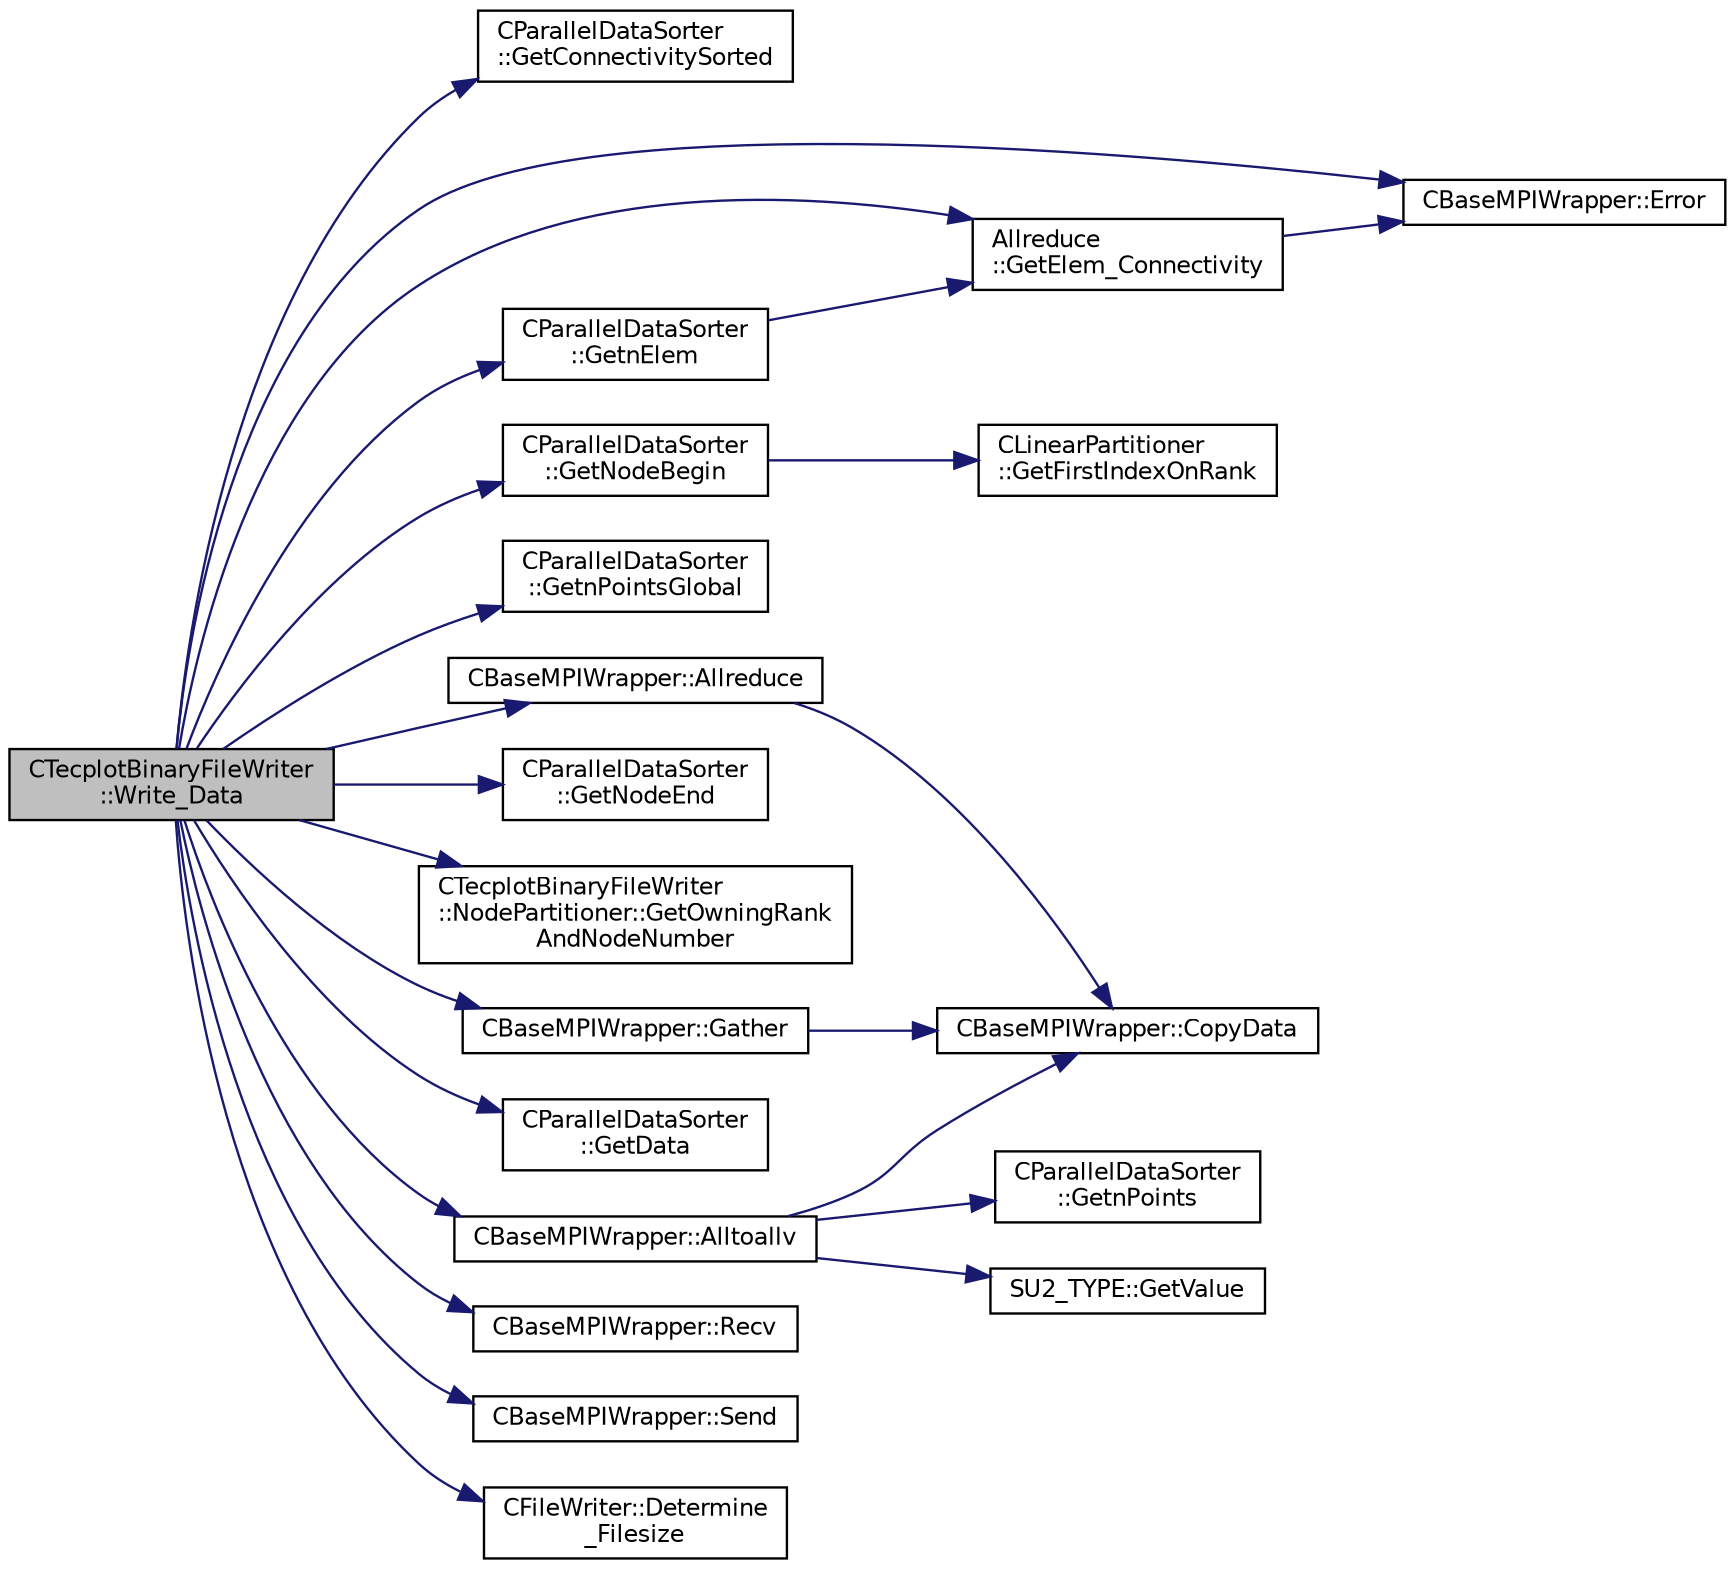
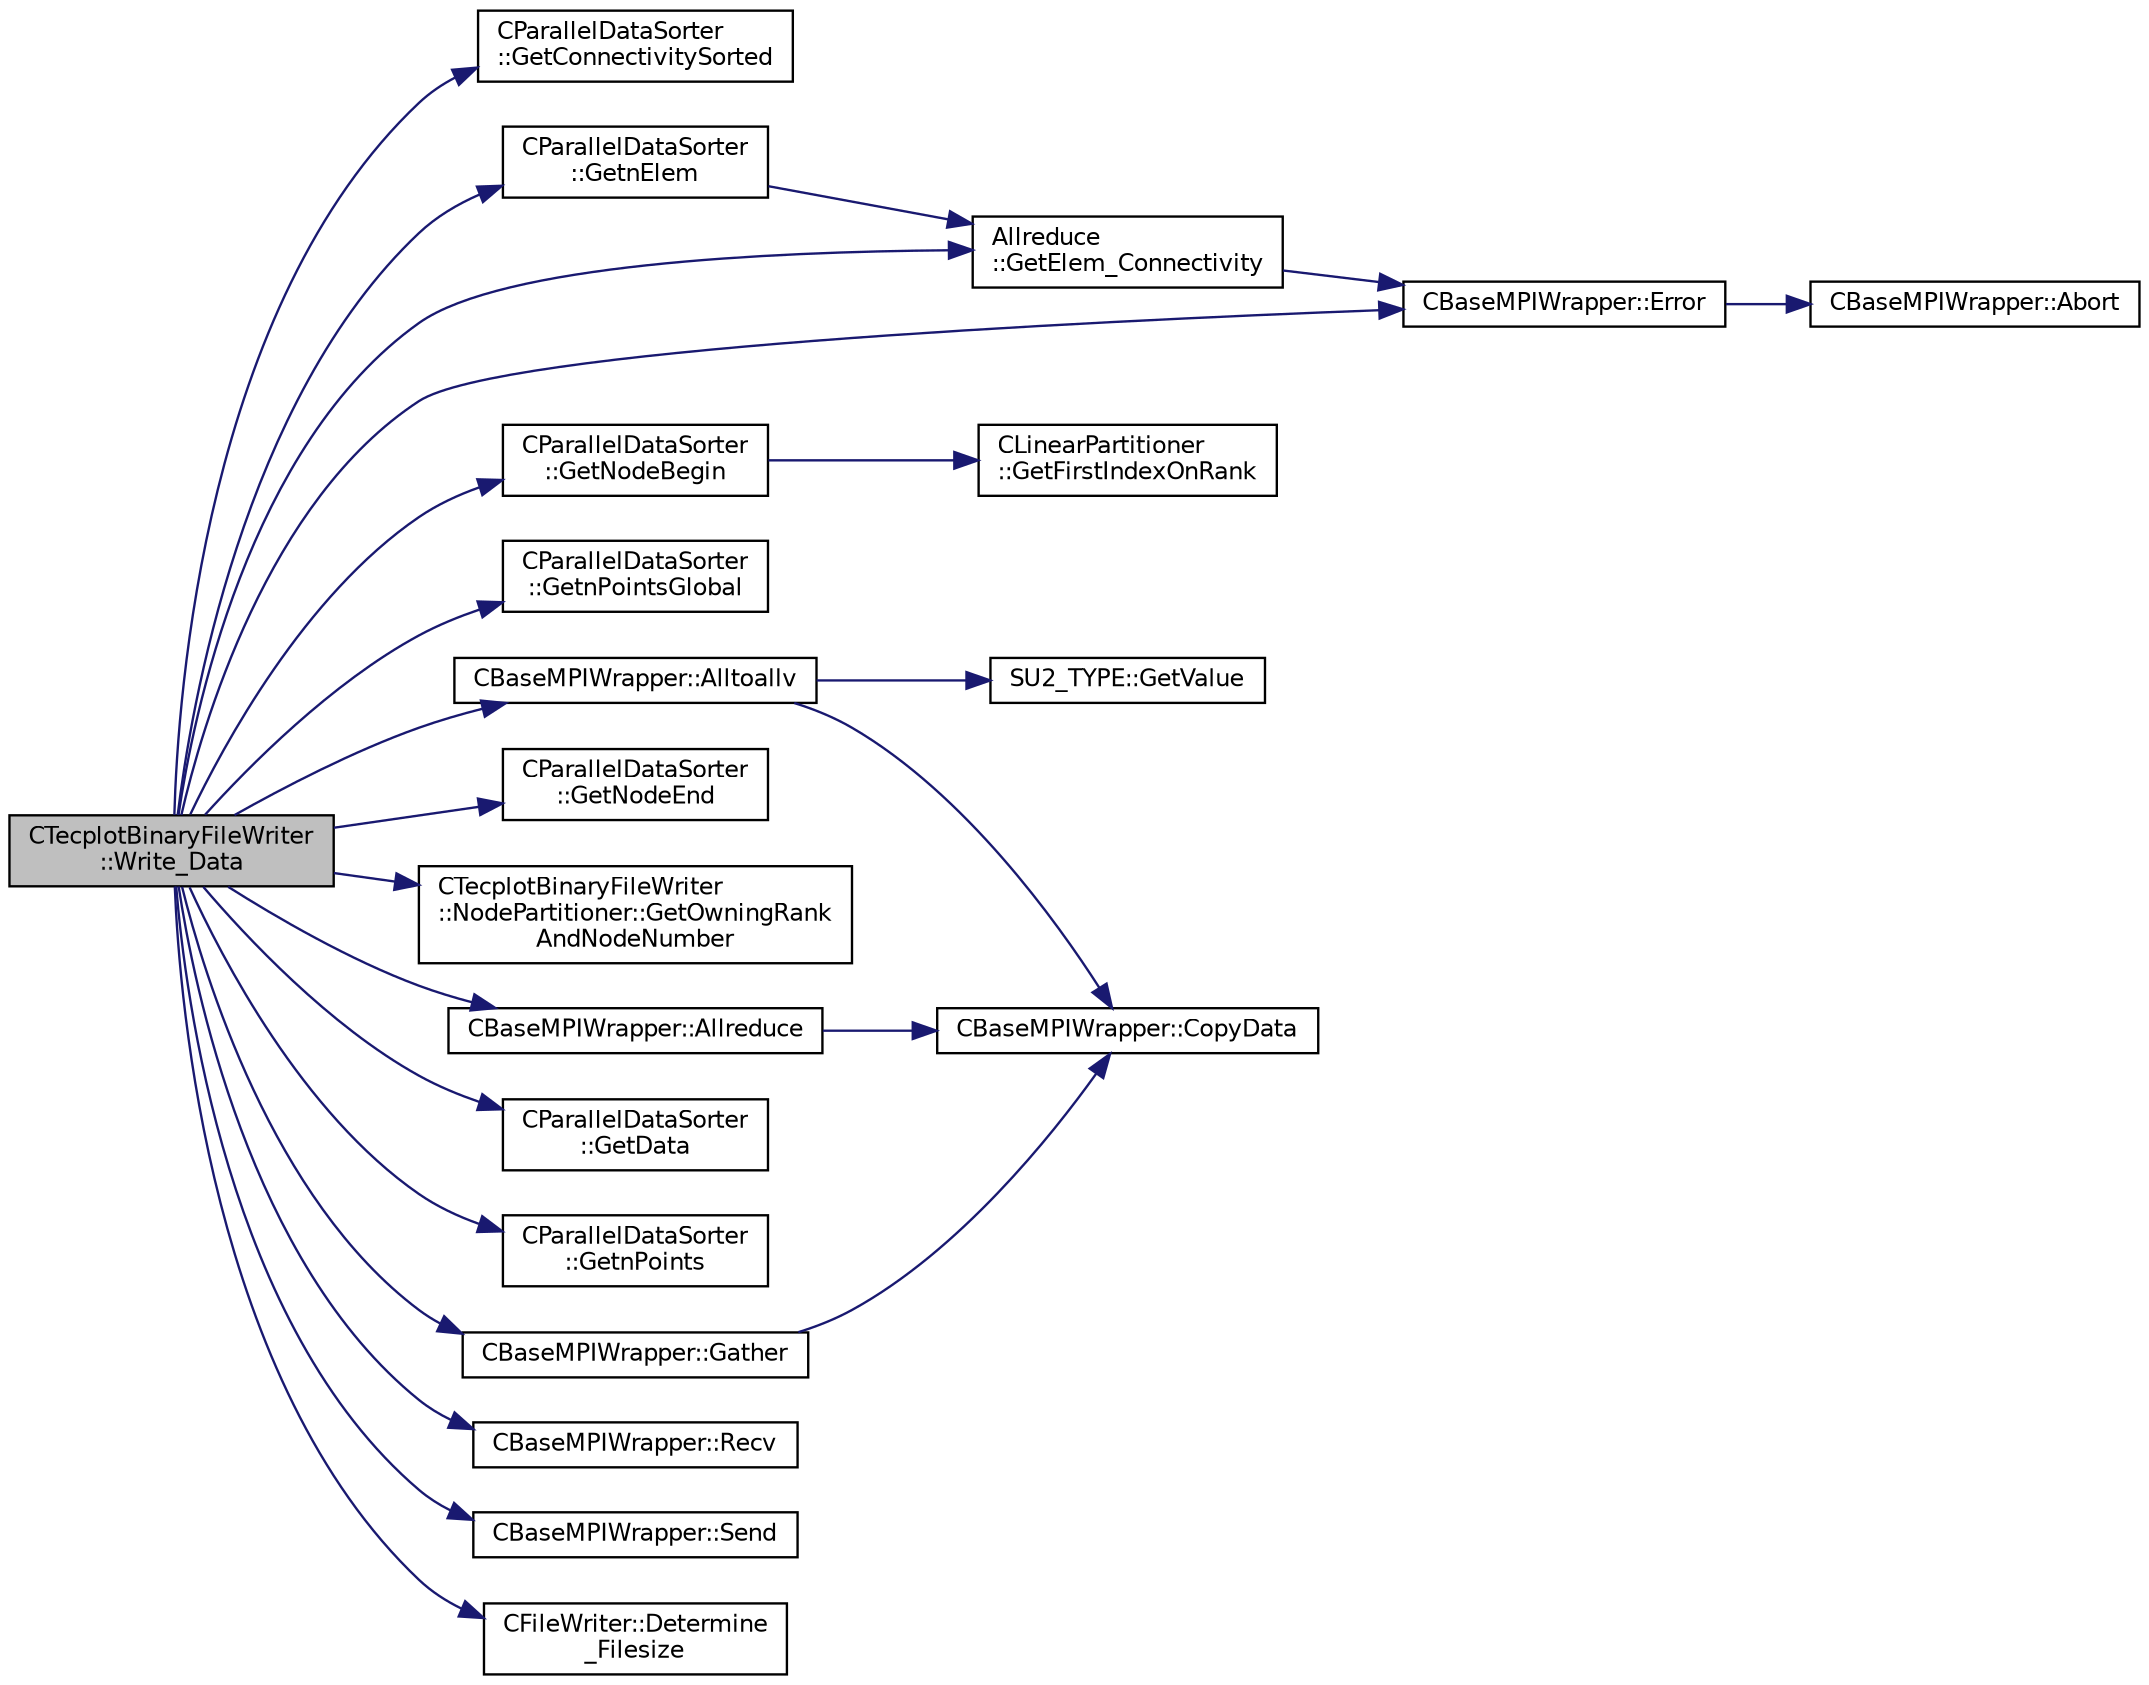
  digraph {
    rankdir=LR
    node [color=black fillcolor=white fontname=Helvetica fontsize=10 shape=record style=filled]
    edge [color=midnightblue fontname=Helvetica fontsize=10 labelfontname=Helvetica labelfontsize=10 style=solid]
    n1 [fillcolor=grey75 fontcolor=black height=0.2 label="CTecplotBinaryFileWriter\l::Write_Data" width=0.4]
    n2 [height=0.2 label="CParallelDataSorter\l::GetConnectivitySorted" width=0.4]
    n3 [height=0.2 label="CBaseMPIWrapper::Error" width=0.4]
    n4 [height=0.2 label="CParallelDataSorter\l::GetnElem" width=0.4]
    n5 [height=0.2 label="Allreduce\l::GetElem_Connectivity" width=0.4]
    n6 [height=0.2 label="CBaseMPIWrapper::Allreduce" width=0.4]
    n7 [height=0.2 label="CParallelDataSorter\l::GetnPointsGlobal" width=0.4]
    n8 [height=0.2 label="CParallelDataSorter\l::GetNodeBegin" width=0.4]
    n9 [height=0.2 label="CParallelDataSorter\l::GetNodeEnd" width=0.4]
    n10 [height=0.2 label="CTecplotBinaryFileWriter\l::NodePartitioner::GetOwningRank\lAndNodeNumber" width=0.4]
    n11 [height=0.2 label="CBaseMPIWrapper::Alltoallv" width=0.4]
    n12 [height=0.2 label="CParallelDataSorter\l::GetData" width=0.4]
    n13 [height=0.2 label="CParallelDataSorter\l::GetnPoints" width=0.4]
    n14 [height=0.2 label="CBaseMPIWrapper::Gather" width=0.4]
    n15 [height=0.2 label="CBaseMPIWrapper::Recv" width=0.4]
    n16 [height=0.2 label="CBaseMPIWrapper::Send" width=0.4]
    n17 [height=0.2 label="CFileWriter::Determine\l_Filesize" width=0.4]
+   n18 [height=0.2 label="CBaseMPIWrapper::Abort" width=0.4]
    n19 [height=0.2 label="CBaseMPIWrapper::CopyData" width=0.4]
    n20 [height=0.2 label="SU2_TYPE::GetValue" width=0.4]
    n21 [height=0.2 label="CLinearPartitioner\l::GetFirstIndexOnRank" width=0.4]
    n1 -> n2
    n1 -> n3
    n1 -> n4
    n1 -> n5
    n1 -> n6
    n1 -> n7
    n1 -> n8
    n1 -> n9
    n1 -> n10
    n1 -> n11
    n1 -> n12
-   n11 -> n13
+   n1 -> n13
    n1 -> n14
    n1 -> n15
    n1 -> n16
    n1 -> n17
+   n3 -> n18
    n4 -> n5
    n5 -> n3
    n6 -> n19
    n8 -> n21
    n11 -> n19
    n11 -> n20
    n14 -> n19
  }
